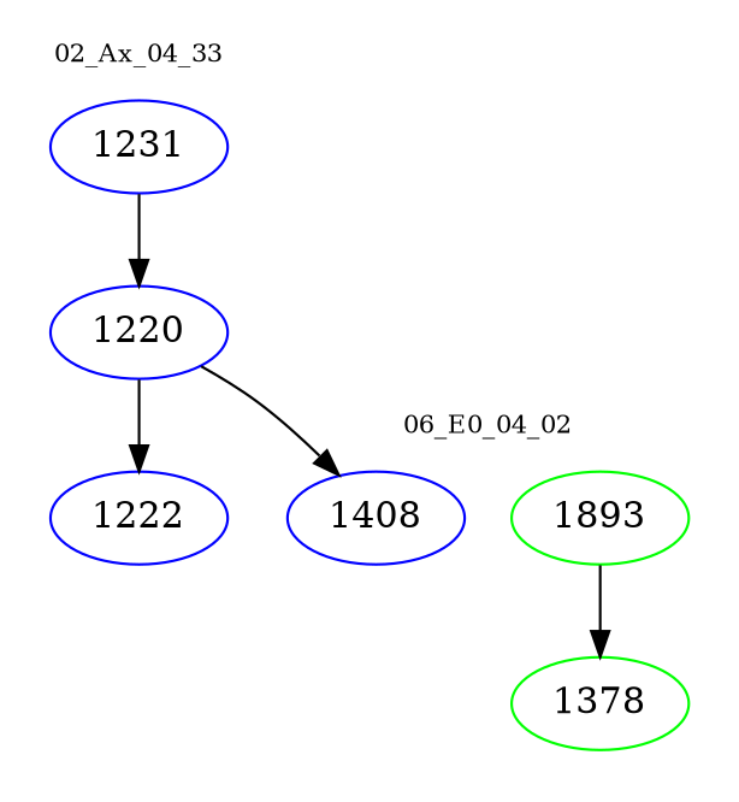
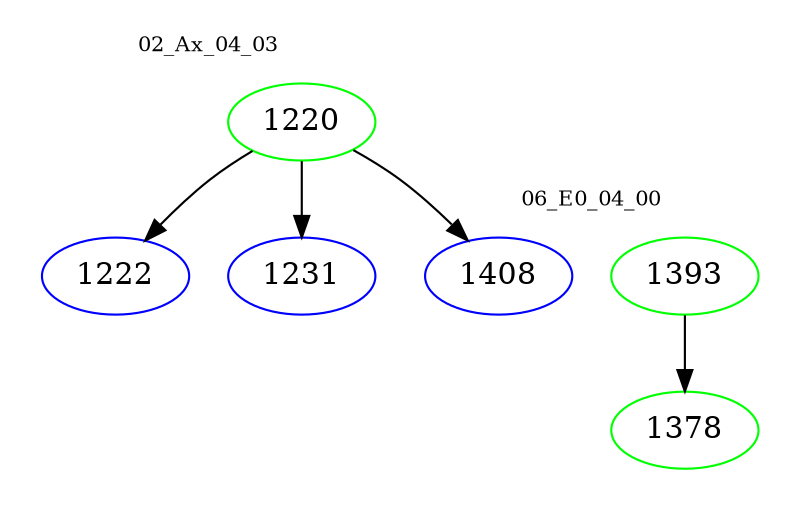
  digraph {
    fontname="DejaVu Serif"
    node [color=green fontname="DejaVu Serif"]
    edge [color=black fontname="DejaVu Serif"]
-   n1 [color=blue label=1220]
+   n1 [label=1220]
    n2 [color=blue label=1222]
    n3 [color=blue label=1231]
-   n4 [label=1893]
+   n4 [label=1393]
    n5 [label=1378]
    n6 [color=blue label=1408]
    subgraph cluster_1 {
      color=white
      fontsize=10
-     label="02_Ax_04_33"
+     label="02_Ax_04_03"
      n1
      n2
      n3
    }
    subgraph cluster_2 {
      color=white
      fontsize=10
-     label="06_E0_04_02"
+     label="06_E0_04_00"
      n4
      n5
      n6
    }
    n1 -> n2
-   n3 -> n1
+   n1 -> n3
    n1 -> n6
    n4 -> n5
  }
